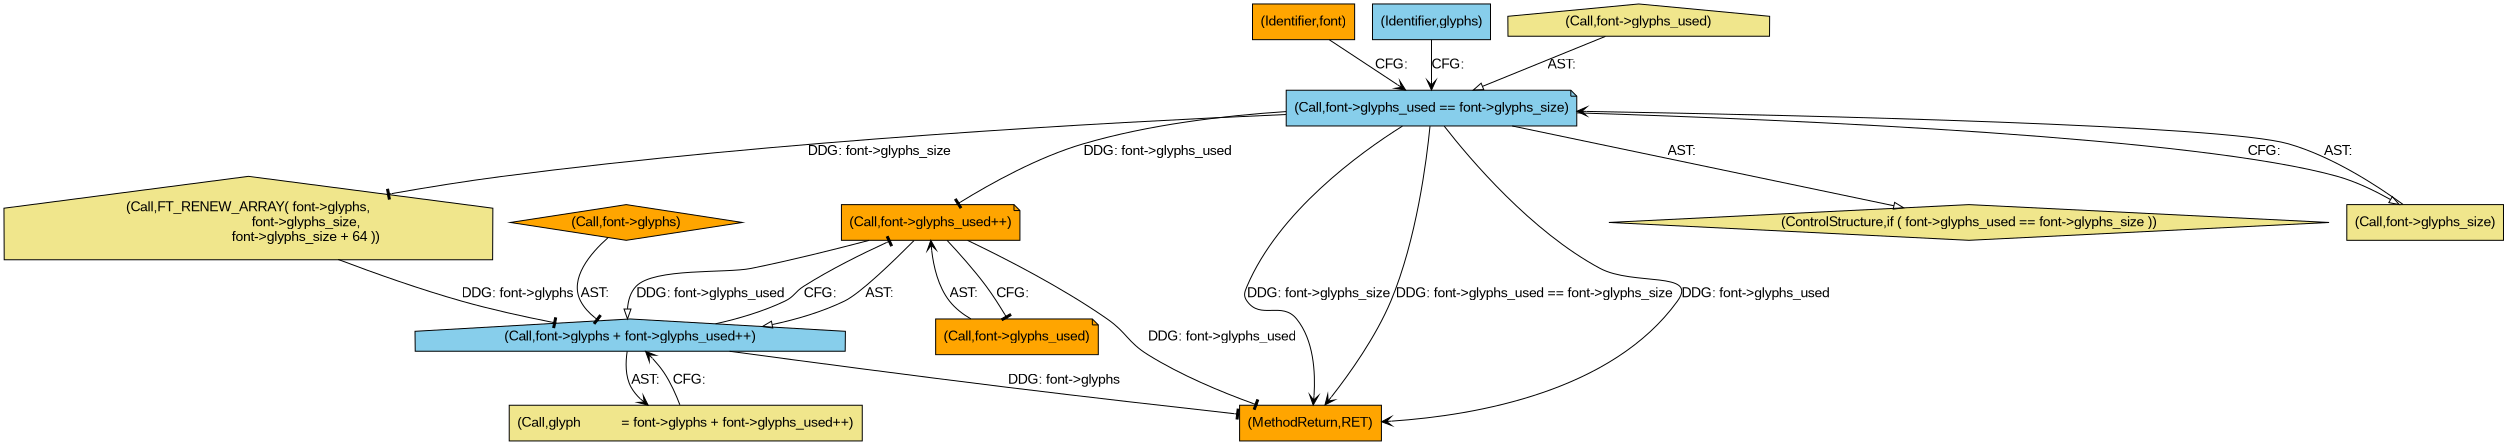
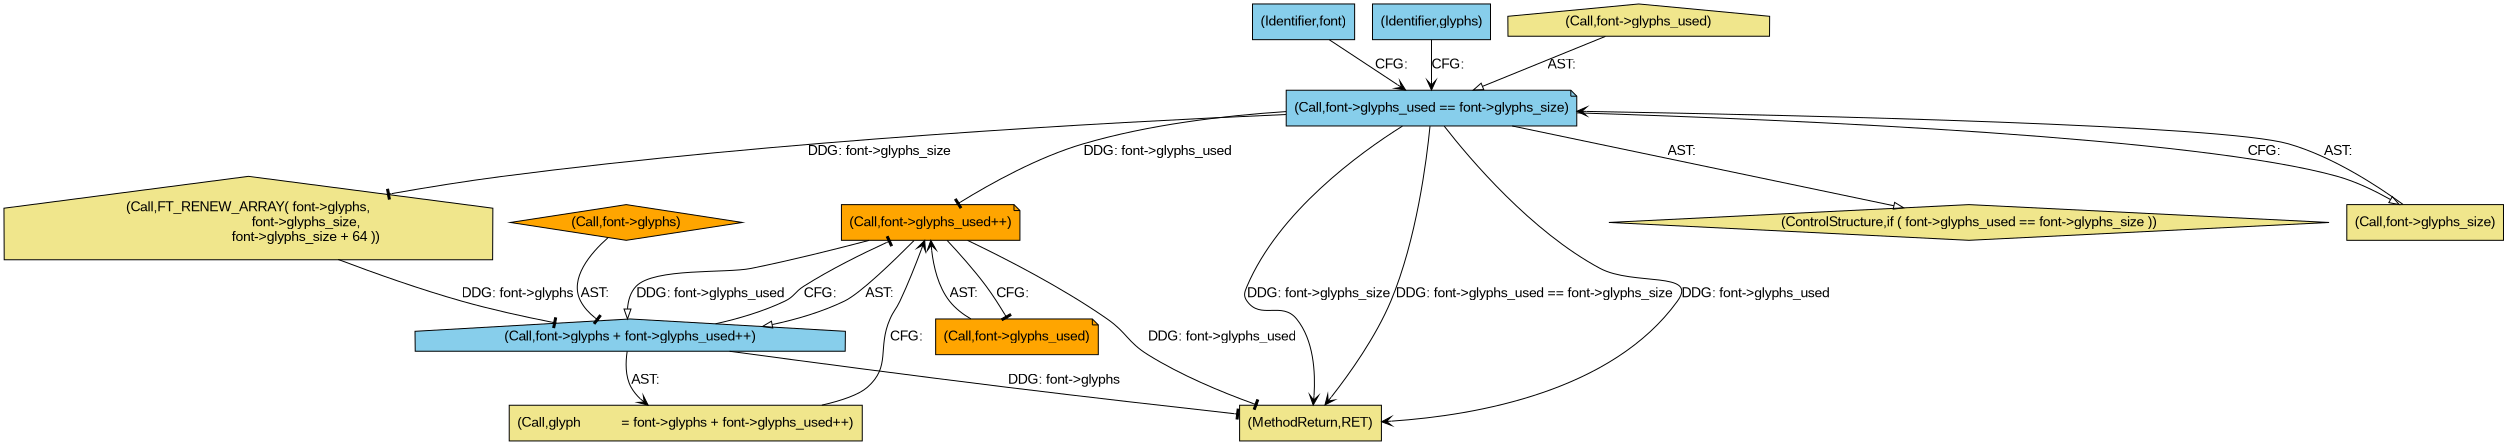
  digraph {
    fontname="Liberation Sans"
    node [fillcolor=khaki fontname="Liberation Sans" shape=box style=filled]
    edge [arrowhead=vee fontname="Liberation Sans"]
    n1 [fillcolor=orange label="(Call,font->glyphs_used++)" shape=note]
    n2 [fillcolor=skyblue label="(Call,font->glyphs + font->glyphs_used++)" shape=house]
-   n3 [fillcolor=orange label="(MethodReturn,RET)"]
+   n3 [label="(MethodReturn,RET)"]
    n4 [fillcolor=orange label="(Call,font->glyphs_used)" shape=note]
    n5 [label="(Call,glyph           = font->glyphs + font->glyphs_used++)"]
    n6 [fillcolor=skyblue label="(Call,font->glyphs_used == font->glyphs_size)" shape=note]
    n7 [label="(ControlStructure,if ( font->glyphs_used == font->glyphs_size ))" shape=diamond]
    n8 [label="(Call,font->glyphs_size)"]
    n9 [label="(Call,FT_RENEW_ARRAY( font->glyphs,\n                               font->glyphs_size,\n                               font->glyphs_size + 64 ))" shape=house]
-   n10 [fillcolor=orange label="(Identifier,font)"]
+   n10 [fillcolor=skyblue label="(Identifier,font)"]
    n11 [fillcolor=skyblue label="(Identifier,glyphs)"]
    n12 [fillcolor=orange label="(Call,font->glyphs)" shape=diamond]
    n13 [label="(Call,font->glyphs_used)" shape=house]
    n1 -> n2 [arrowhead=onormal label="AST: "]
    n1 -> n2 [arrowhead=onormal label="DDG: font->glyphs_used"]
    n1 -> n3 [arrowhead=tee label="DDG: font->glyphs_used"]
    n1 -> n4 [arrowhead=tee label="CFG: "]
    n2 -> n1 [arrowhead=tee label="CFG: "]
    n2 -> n3 [arrowhead=tee label="DDG: font->glyphs"]
    n2 -> n5 [label="AST: "]
    n4 -> n1 [label="AST: "]
-   n5 -> n2 [label="CFG: "]
+   n5 -> n1 [label="CFG: "]
    n6 -> n1 [arrowhead=tee label="DDG: font->glyphs_used"]
    n6 -> n3 [label="DDG: font->glyphs_size"]
    n6 -> n3 [label="DDG: font->glyphs_used == font->glyphs_size"]
    n6 -> n3 [label="DDG: font->glyphs_used"]
    n6 -> n7 [arrowhead=onormal label="AST: "]
    n6 -> n8 [arrowhead=onormal label="CFG: "]
    n6 -> n9 [arrowhead=tee label="DDG: font->glyphs_size"]
    n8 -> n6 [label="AST: "]
    n9 -> n2 [arrowhead=tee label="DDG: font->glyphs"]
    n10 -> n6 [label="CFG: "]
    n11 -> n6 [label="CFG: "]
    n12 -> n2 [arrowhead=tee label="AST: "]
    n13 -> n6 [arrowhead=onormal label="AST: "]
  }
